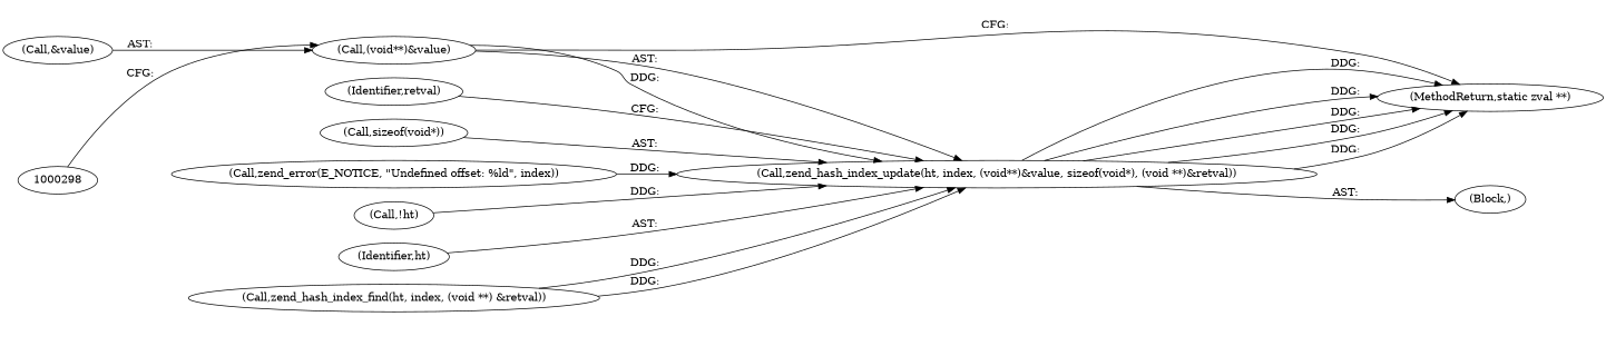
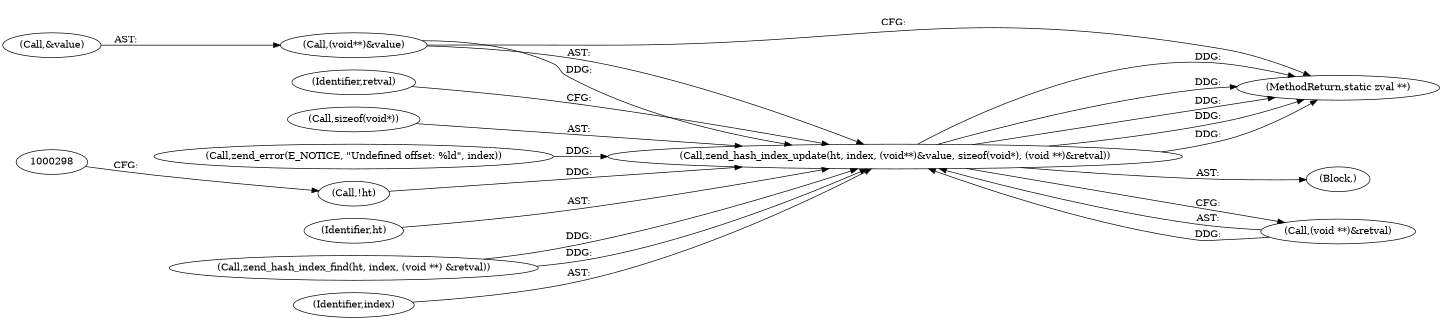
  digraph {
    rankdir=LR
    n1 [label="(Call,(void**)&value)"]
    n2 [label="(Call,zend_hash_index_update(ht, index, (void**)&value, sizeof(void*), (void **)&retval))"]
    n3 [label="(MethodReturn,static zval **)"]
    n4 [label="(Block,)"]
+   n5 [label="(Call,(void **)&retval)"]
    n6 [label="(Call,&value)"]
    n7 [label="(Identifier,retval)"]
    n8 [label="(Call,sizeof(void*))"]
    n9 [label="(Call,zend_error(E_NOTICE, \"Undefined offset: %ld\", index))"]
    n10 [label="(Call,!ht)"]
    n11 [label="(Identifier,ht)"]
    n12 [label="(Call,zend_hash_index_find(ht, index, (void **) &retval))"]
+   n13 [label="(Identifier,index)"]
    1000298
    n1 -> n2 [label="AST: "]
    n1 -> n2 [label="DDG: "]
    n1 -> n3 [label="CFG: "]
    n2 -> n3 [label="DDG: "]
    n2 -> n3 [label="DDG: "]
    n2 -> n3 [label="DDG: "]
    n2 -> n3 [label="DDG: "]
    n2 -> n3 [label="DDG: "]
    n2 -> n4 [label="AST: "]
+   n2 -> n5 [label="CFG: "]
+   n5 -> n2 [label="AST: "]
+   n5 -> n2 [label="DDG: "]
    n6 -> n1 [label="AST: "]
    n7 -> n2 [label="CFG: "]
    n8 -> n2 [label="AST: "]
    n9 -> n2 [label="DDG: "]
    n10 -> n2 [label="DDG: "]
    n11 -> n2 [label="AST: "]
    n12 -> n2 [label="DDG: "]
    n12 -> n2 [label="DDG: "]
-   1000298 -> n1 [label="CFG: "]
+   n13 -> n2 [label="AST: "]
+   1000298 -> n10 [label="CFG: "]
  }
